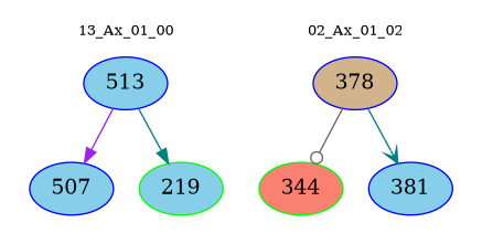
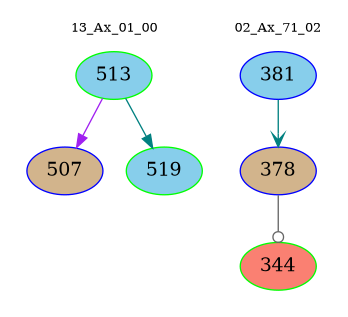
  digraph {
    node [color=blue fillcolor=skyblue style=filled]
    edge [arrowhead=normal color=teal]
-   n1 [label=513]
-   n2 [label=507]
-   n3 [color=green label=219]
+   n1 [color=green label=513]
+   n2 [fillcolor=tan label=507]
+   n3 [color=green label=519]
    n4 [fillcolor=tan label=378]
    n5 [color=green fillcolor=salmon label=344]
    n6 [label=381]
    subgraph cluster_1 {
      color=white
      fontsize=10
      label="13_Ax_01_00"
      n1
      n2
      n3
    }
    subgraph cluster_2 {
      color=white
      fontsize=10
-     label="02_Ax_01_02"
+     label="02_Ax_71_02"
      n4
      n5
      n6
    }
    n1 -> n2 [color=purple]
    n1 -> n3
    n4 -> n5 [arrowhead=odot color=gray40]
-   n4 -> n6 [arrowhead=vee]
+   n6 -> n4 [arrowhead=vee]
  }
